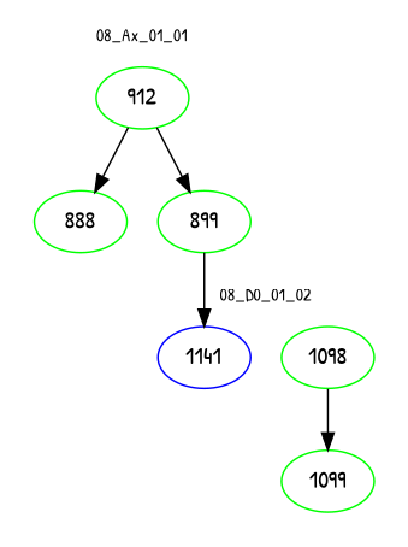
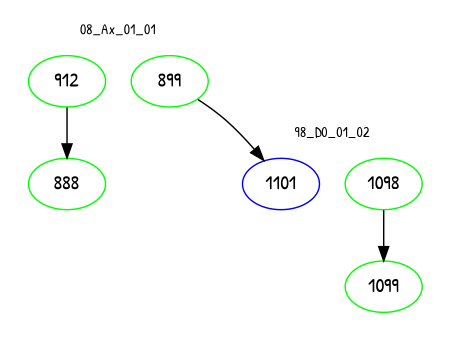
  digraph {
    fontname="Patrick Hand"
    node [color=green fontname="Patrick Hand"]
    edge [color=black fontname="Patrick Hand"]
    n1 [label=912]
    n2 [label=888]
    n3 [label=899]
    n4 [label=1098]
-   n5 [color=blue label=1141]
+   n5 [color=blue label=1101]
    n6 [label=1099]
    subgraph cluster_1 {
      color=white
      fontsize=10
      label="08_Ax_01_01"
      n1
      n2
      n3
    }
    subgraph cluster_2 {
      color=white
      fontsize=10
-     label="08_D0_01_02"
+     label="98_D0_01_02"
      n4
      n5
      n6
    }
    n1 -> n2
-   n1 -> n3
    n3 -> n5
    n4 -> n6
  }
